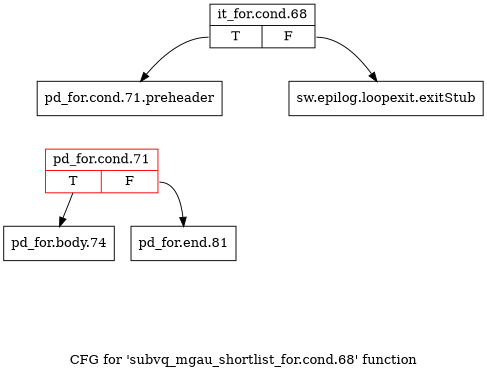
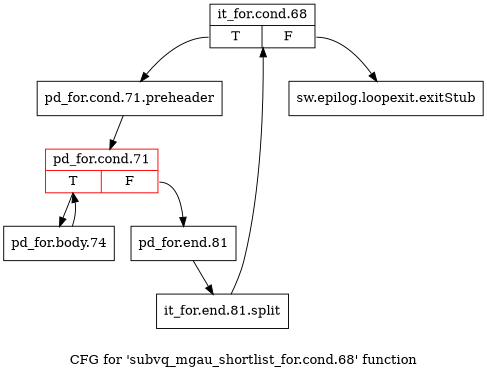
  digraph {
    label="CFG for 'subvq_mgau_shortlist_for.cond.68' function"
    node [color=black shape=record]
    n1 [label="{it_for.cond.68|{<s0>T|<s1>F}}"]
    n2 [label="{sw.epilog.loopexit.exitStub}"]
    n3 [label="{pd_for.cond.71.preheader}"]
    n4 [color=red label="{pd_for.cond.71|{<s0>T|<s1>F}}"]
    n5 [label="{pd_for.body.74}"]
    n6 [label="{pd_for.end.81}"]
+   n7 [label="{it_for.end.81.split}"]
    n1 -> n2 [tailport=s1]
    n1 -> n3 [tailport=s0]
+   n3 -> n4
    n4 -> n5 [tailport=s0]
    n4 -> n6 [tailport=s1]
+   n5 -> n4
+   n6 -> n7
+   n7 -> n1
  }
